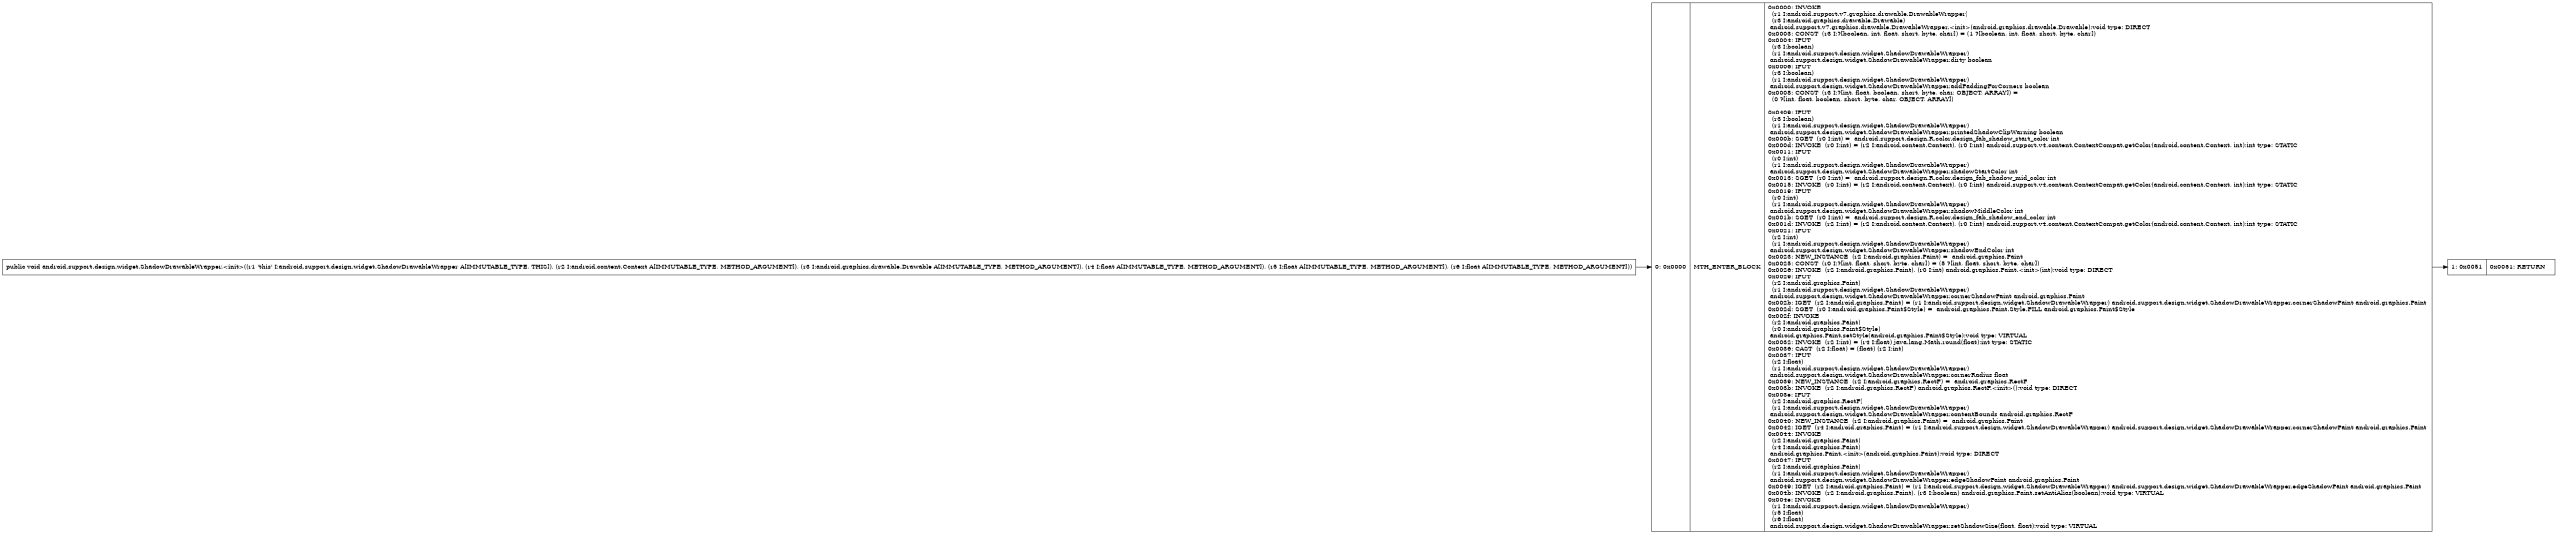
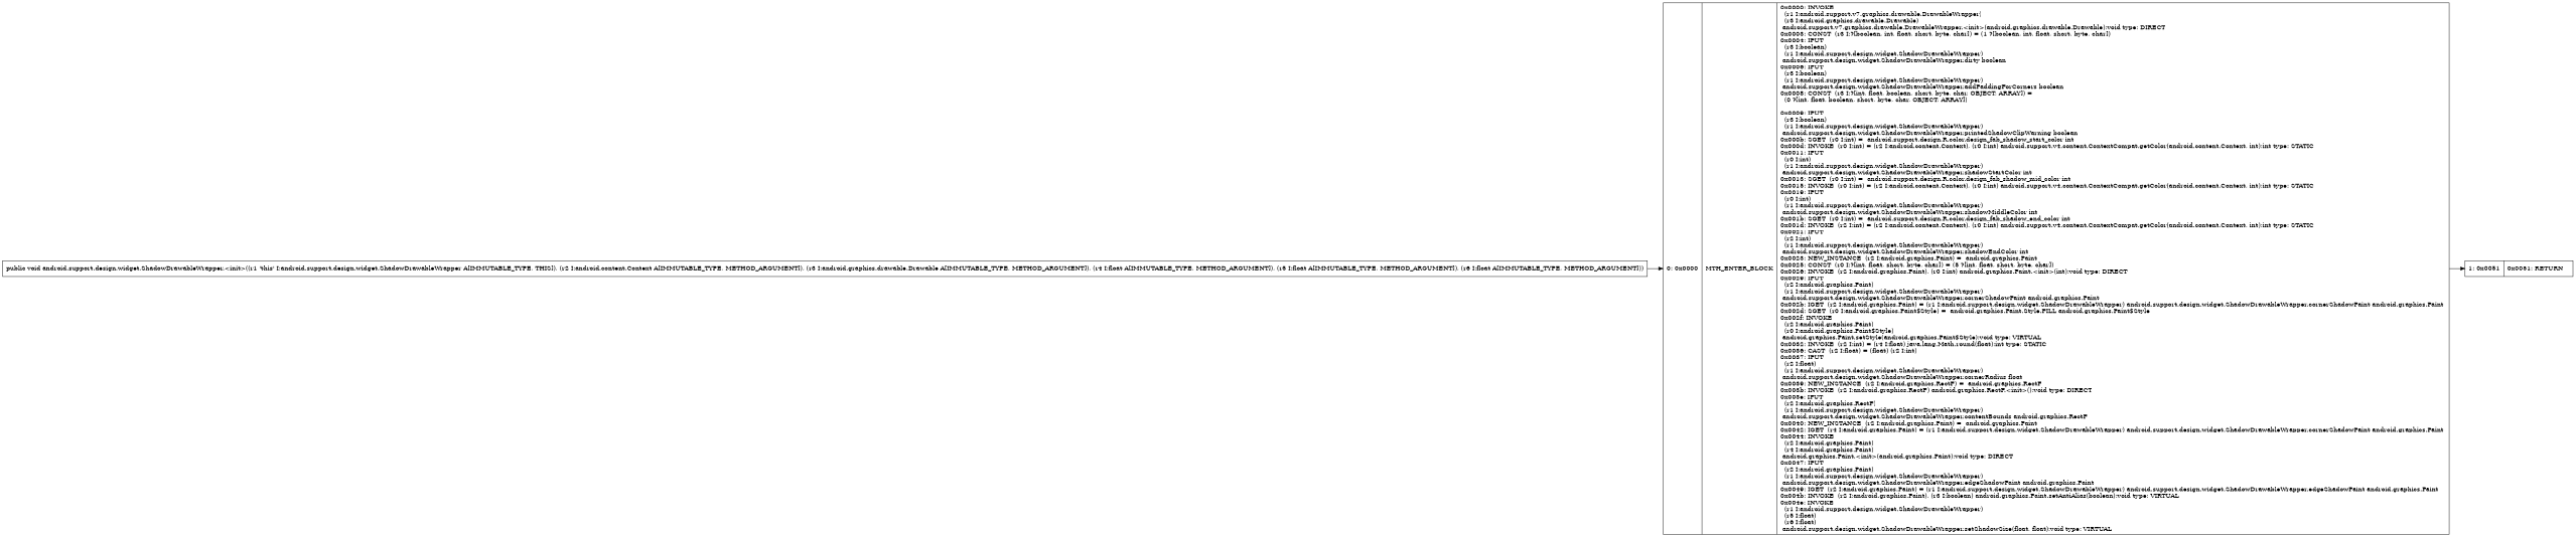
  digraph {
    rankdir=LR
    node [shape=record]
-   n1 [label="{0\:\ 0x0000|MTH_ENTER_BLOCK\l|0x0000: INVOKE  \l  (r1 I:android.support.v7.graphics.drawable.DrawableWrapper)\l  (r3 I:android.graphics.drawable.Drawable)\l android.support.v7.graphics.drawable.DrawableWrapper.\<init\>(android.graphics.drawable.Drawable):void type: DIRECT \l0x0003: CONST  (r3 I:?[boolean, int, float, short, byte, char]) = (1 ?[boolean, int, float, short, byte, char]) \l0x0004: IPUT  \l  (r3 I:boolean)\l  (r1 I:android.support.design.widget.ShadowDrawableWrapper)\l android.support.design.widget.ShadowDrawableWrapper.dirty boolean \l0x0006: IPUT  \l  (r3 I:boolean)\l  (r1 I:android.support.design.widget.ShadowDrawableWrapper)\l android.support.design.widget.ShadowDrawableWrapper.addPaddingForCorners boolean \l0x0008: CONST  (r3 I:?[int, float, boolean, short, byte, char, OBJECT, ARRAY]) = \l  (0 ?[int, float, boolean, short, byte, char, OBJECT, ARRAY])\l \l0x0409: IPUT  \l  (r3 I:boolean)\l  (r1 I:android.support.design.widget.ShadowDrawableWrapper)\l android.support.design.widget.ShadowDrawableWrapper.printedShadowClipWarning boolean \l0x000b: SGET  (r0 I:int) =  android.support.design.R.color.design_fab_shadow_start_color int \l0x000d: INVOKE  (r0 I:int) = (r2 I:android.content.Context), (r0 I:int) android.support.v4.content.ContextCompat.getColor(android.content.Context, int):int type: STATIC \l0x0011: IPUT  \l  (r0 I:int)\l  (r1 I:android.support.design.widget.ShadowDrawableWrapper)\l android.support.design.widget.ShadowDrawableWrapper.shadowStartColor int \l0x0013: SGET  (r0 I:int) =  android.support.design.R.color.design_fab_shadow_mid_color int \l0x0015: INVOKE  (r0 I:int) = (r2 I:android.content.Context), (r0 I:int) android.support.v4.content.ContextCompat.getColor(android.content.Context, int):int type: STATIC \l0x0019: IPUT  \l  (r0 I:int)\l  (r1 I:android.support.design.widget.ShadowDrawableWrapper)\l android.support.design.widget.ShadowDrawableWrapper.shadowMiddleColor int \l0x001b: SGET  (r0 I:int) =  android.support.design.R.color.design_fab_shadow_end_color int \l0x001d: INVOKE  (r2 I:int) = (r2 I:android.content.Context), (r0 I:int) android.support.v4.content.ContextCompat.getColor(android.content.Context, int):int type: STATIC \l0x0021: IPUT  \l  (r2 I:int)\l  (r1 I:android.support.design.widget.ShadowDrawableWrapper)\l android.support.design.widget.ShadowDrawableWrapper.shadowEndColor int \l0x0023: NEW_INSTANCE  (r2 I:android.graphics.Paint) =  android.graphics.Paint \l0x0025: CONST  (r0 I:?[int, float, short, byte, char]) = (5 ?[int, float, short, byte, char]) \l0x0026: INVOKE  (r2 I:android.graphics.Paint), (r0 I:int) android.graphics.Paint.\<init\>(int):void type: DIRECT \l0x0029: IPUT  \l  (r2 I:android.graphics.Paint)\l  (r1 I:android.support.design.widget.ShadowDrawableWrapper)\l android.support.design.widget.ShadowDrawableWrapper.cornerShadowPaint android.graphics.Paint \l0x002b: IGET  (r2 I:android.graphics.Paint) = (r1 I:android.support.design.widget.ShadowDrawableWrapper) android.support.design.widget.ShadowDrawableWrapper.cornerShadowPaint android.graphics.Paint \l0x002d: SGET  (r0 I:android.graphics.Paint$Style) =  android.graphics.Paint.Style.FILL android.graphics.Paint$Style \l0x002f: INVOKE  \l  (r2 I:android.graphics.Paint)\l  (r0 I:android.graphics.Paint$Style)\l android.graphics.Paint.setStyle(android.graphics.Paint$Style):void type: VIRTUAL \l0x0032: INVOKE  (r2 I:int) = (r4 I:float) java.lang.Math.round(float):int type: STATIC \l0x0036: CAST  (r2 I:float) = (float) (r2 I:int) \l0x0037: IPUT  \l  (r2 I:float)\l  (r1 I:android.support.design.widget.ShadowDrawableWrapper)\l android.support.design.widget.ShadowDrawableWrapper.cornerRadius float \l0x0039: NEW_INSTANCE  (r2 I:android.graphics.RectF) =  android.graphics.RectF \l0x003b: INVOKE  (r2 I:android.graphics.RectF) android.graphics.RectF.\<init\>():void type: DIRECT \l0x003e: IPUT  \l  (r2 I:android.graphics.RectF)\l  (r1 I:android.support.design.widget.ShadowDrawableWrapper)\l android.support.design.widget.ShadowDrawableWrapper.contentBounds android.graphics.RectF \l0x0040: NEW_INSTANCE  (r2 I:android.graphics.Paint) =  android.graphics.Paint \l0x0042: IGET  (r4 I:android.graphics.Paint) = (r1 I:android.support.design.widget.ShadowDrawableWrapper) android.support.design.widget.ShadowDrawableWrapper.cornerShadowPaint android.graphics.Paint \l0x0044: INVOKE  \l  (r2 I:android.graphics.Paint)\l  (r4 I:android.graphics.Paint)\l android.graphics.Paint.\<init\>(android.graphics.Paint):void type: DIRECT \l0x0047: IPUT  \l  (r2 I:android.graphics.Paint)\l  (r1 I:android.support.design.widget.ShadowDrawableWrapper)\l android.support.design.widget.ShadowDrawableWrapper.edgeShadowPaint android.graphics.Paint \l0x0049: IGET  (r2 I:android.graphics.Paint) = (r1 I:android.support.design.widget.ShadowDrawableWrapper) android.support.design.widget.ShadowDrawableWrapper.edgeShadowPaint android.graphics.Paint \l0x004b: INVOKE  (r2 I:android.graphics.Paint), (r3 I:boolean) android.graphics.Paint.setAntiAlias(boolean):void type: VIRTUAL \l0x004e: INVOKE  \l  (r1 I:android.support.design.widget.ShadowDrawableWrapper)\l  (r5 I:float)\l  (r6 I:float)\l android.support.design.widget.ShadowDrawableWrapper.setShadowSize(float, float):void type: VIRTUAL \l}"]
+   n1 [label="{0\:\ 0x0000|MTH_ENTER_BLOCK\l|0x0000: INVOKE  \l  (r1 I:android.support.v7.graphics.drawable.DrawableWrapper)\l  (r3 I:android.graphics.drawable.Drawable)\l android.support.v7.graphics.drawable.DrawableWrapper.\<init\>(android.graphics.drawable.Drawable):void type: DIRECT \l0x0003: CONST  (r3 I:?[boolean, int, float, short, byte, char]) = (1 ?[boolean, int, float, short, byte, char]) \l0x0004: IPUT  \l  (r3 I:boolean)\l  (r1 I:android.support.design.widget.ShadowDrawableWrapper)\l android.support.design.widget.ShadowDrawableWrapper.dirty boolean \l0x0006: IPUT  \l  (r3 I:boolean)\l  (r1 I:android.support.design.widget.ShadowDrawableWrapper)\l android.support.design.widget.ShadowDrawableWrapper.addPaddingForCorners boolean \l0x0008: CONST  (r3 I:?[int, float, boolean, short, byte, char, OBJECT, ARRAY]) = \l  (0 ?[int, float, boolean, short, byte, char, OBJECT, ARRAY])\l \l0x0009: IPUT  \l  (r3 I:boolean)\l  (r1 I:android.support.design.widget.ShadowDrawableWrapper)\l android.support.design.widget.ShadowDrawableWrapper.printedShadowClipWarning boolean \l0x000b: SGET  (r0 I:int) =  android.support.design.R.color.design_fab_shadow_start_color int \l0x000d: INVOKE  (r0 I:int) = (r2 I:android.content.Context), (r0 I:int) android.support.v4.content.ContextCompat.getColor(android.content.Context, int):int type: STATIC \l0x0011: IPUT  \l  (r0 I:int)\l  (r1 I:android.support.design.widget.ShadowDrawableWrapper)\l android.support.design.widget.ShadowDrawableWrapper.shadowStartColor int \l0x0013: SGET  (r0 I:int) =  android.support.design.R.color.design_fab_shadow_mid_color int \l0x0015: INVOKE  (r0 I:int) = (r2 I:android.content.Context), (r0 I:int) android.support.v4.content.ContextCompat.getColor(android.content.Context, int):int type: STATIC \l0x0019: IPUT  \l  (r0 I:int)\l  (r1 I:android.support.design.widget.ShadowDrawableWrapper)\l android.support.design.widget.ShadowDrawableWrapper.shadowMiddleColor int \l0x001b: SGET  (r0 I:int) =  android.support.design.R.color.design_fab_shadow_end_color int \l0x001d: INVOKE  (r2 I:int) = (r2 I:android.content.Context), (r0 I:int) android.support.v4.content.ContextCompat.getColor(android.content.Context, int):int type: STATIC \l0x0021: IPUT  \l  (r2 I:int)\l  (r1 I:android.support.design.widget.ShadowDrawableWrapper)\l android.support.design.widget.ShadowDrawableWrapper.shadowEndColor int \l0x0023: NEW_INSTANCE  (r2 I:android.graphics.Paint) =  android.graphics.Paint \l0x0025: CONST  (r0 I:?[int, float, short, byte, char]) = (5 ?[int, float, short, byte, char]) \l0x0026: INVOKE  (r2 I:android.graphics.Paint), (r0 I:int) android.graphics.Paint.\<init\>(int):void type: DIRECT \l0x0029: IPUT  \l  (r2 I:android.graphics.Paint)\l  (r1 I:android.support.design.widget.ShadowDrawableWrapper)\l android.support.design.widget.ShadowDrawableWrapper.cornerShadowPaint android.graphics.Paint \l0x002b: IGET  (r2 I:android.graphics.Paint) = (r1 I:android.support.design.widget.ShadowDrawableWrapper) android.support.design.widget.ShadowDrawableWrapper.cornerShadowPaint android.graphics.Paint \l0x002d: SGET  (r0 I:android.graphics.Paint$Style) =  android.graphics.Paint.Style.FILL android.graphics.Paint$Style \l0x002f: INVOKE  \l  (r2 I:android.graphics.Paint)\l  (r0 I:android.graphics.Paint$Style)\l android.graphics.Paint.setStyle(android.graphics.Paint$Style):void type: VIRTUAL \l0x0032: INVOKE  (r2 I:int) = (r4 I:float) java.lang.Math.round(float):int type: STATIC \l0x0036: CAST  (r2 I:float) = (float) (r2 I:int) \l0x0037: IPUT  \l  (r2 I:float)\l  (r1 I:android.support.design.widget.ShadowDrawableWrapper)\l android.support.design.widget.ShadowDrawableWrapper.cornerRadius float \l0x0039: NEW_INSTANCE  (r2 I:android.graphics.RectF) =  android.graphics.RectF \l0x003b: INVOKE  (r2 I:android.graphics.RectF) android.graphics.RectF.\<init\>():void type: DIRECT \l0x003e: IPUT  \l  (r2 I:android.graphics.RectF)\l  (r1 I:android.support.design.widget.ShadowDrawableWrapper)\l android.support.design.widget.ShadowDrawableWrapper.contentBounds android.graphics.RectF \l0x0040: NEW_INSTANCE  (r2 I:android.graphics.Paint) =  android.graphics.Paint \l0x0042: IGET  (r4 I:android.graphics.Paint) = (r1 I:android.support.design.widget.ShadowDrawableWrapper) android.support.design.widget.ShadowDrawableWrapper.cornerShadowPaint android.graphics.Paint \l0x0044: INVOKE  \l  (r2 I:android.graphics.Paint)\l  (r4 I:android.graphics.Paint)\l android.graphics.Paint.\<init\>(android.graphics.Paint):void type: DIRECT \l0x0047: IPUT  \l  (r2 I:android.graphics.Paint)\l  (r1 I:android.support.design.widget.ShadowDrawableWrapper)\l android.support.design.widget.ShadowDrawableWrapper.edgeShadowPaint android.graphics.Paint \l0x0049: IGET  (r2 I:android.graphics.Paint) = (r1 I:android.support.design.widget.ShadowDrawableWrapper) android.support.design.widget.ShadowDrawableWrapper.edgeShadowPaint android.graphics.Paint \l0x004b: INVOKE  (r2 I:android.graphics.Paint), (r3 I:boolean) android.graphics.Paint.setAntiAlias(boolean):void type: VIRTUAL \l0x004e: INVOKE  \l  (r1 I:android.support.design.widget.ShadowDrawableWrapper)\l  (r5 I:float)\l  (r6 I:float)\l android.support.design.widget.ShadowDrawableWrapper.setShadowSize(float, float):void type: VIRTUAL \l}"]
    n2 [label="{1\:\ 0x0051|0x0051: RETURN   \l}"]
    n3 [label="{public void android.support.design.widget.ShadowDrawableWrapper.\<init\>((r1 'this' I:android.support.design.widget.ShadowDrawableWrapper A[IMMUTABLE_TYPE, THIS]), (r2 I:android.content.Context A[IMMUTABLE_TYPE, METHOD_ARGUMENT]), (r3 I:android.graphics.drawable.Drawable A[IMMUTABLE_TYPE, METHOD_ARGUMENT]), (r4 I:float A[IMMUTABLE_TYPE, METHOD_ARGUMENT]), (r5 I:float A[IMMUTABLE_TYPE, METHOD_ARGUMENT]), (r6 I:float A[IMMUTABLE_TYPE, METHOD_ARGUMENT])) }"]
    n1 -> n2
    n3 -> n1
  }
